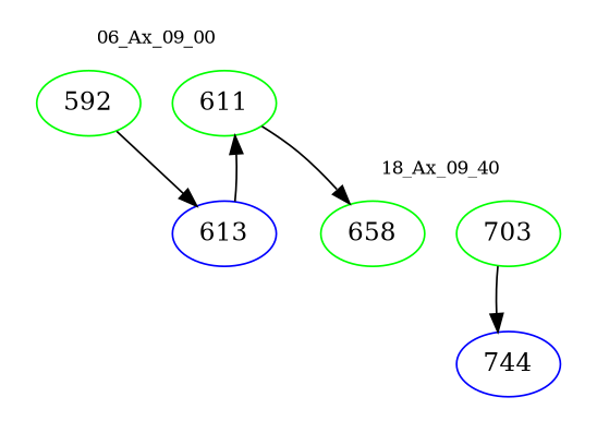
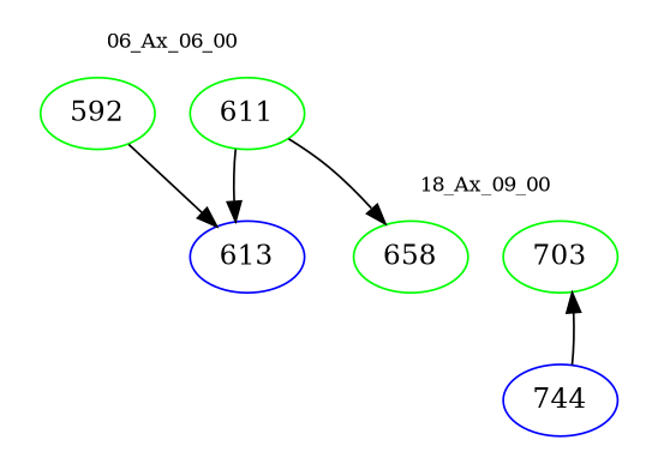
  digraph {
    fontname="DejaVu Serif"
    node [color=green fontname="DejaVu Serif"]
    edge [color=black fontname="DejaVu Serif"]
    n1 [label=703]
    n2 [color=blue label=744]
    n3 [label=658]
    n4 [label=611]
    n5 [color=blue label=613]
    n6 [label=592]
    subgraph cluster_1 {
      color=white
      fontsize=10
-     label="18_Ax_09_40"
+     label="18_Ax_09_00"
      n1
      n2
      n3
    }
    subgraph cluster_2 {
      color=white
      fontsize=10
-     label="06_Ax_09_00"
+     label="06_Ax_06_00"
      n4
      n5
      n6
    }
-   n1 -> n2
+   n2 -> n1
    n4 -> n3
-   n5 -> n4
+   n4 -> n5
    n6 -> n5
  }
